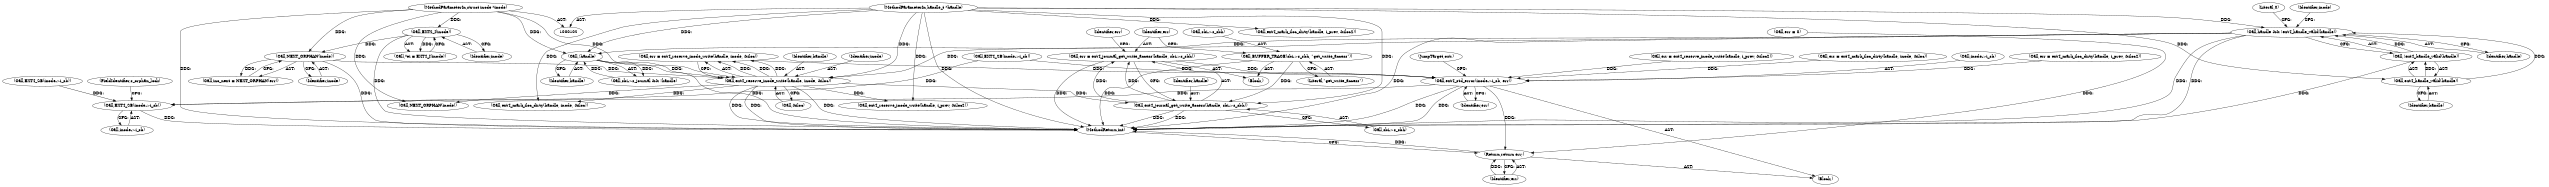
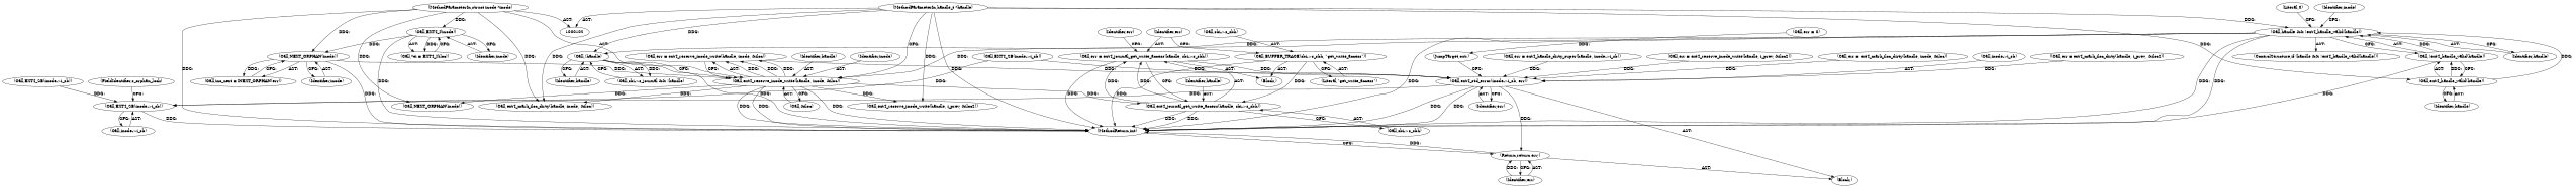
  digraph {
    n1 [label="(Call,err = ext4_journal_get_write_access(handle, sbi->s_sbh))"]
    n2 [label="(Call,ext4_journal_get_write_access(handle, sbi->s_sbh))"]
    n3 [label="(Call,ext4_std_error(inode->i_sb, err))"]
    n4 [label="(Block,)"]
    n5 [label="(MethodReturn,int)"]
    n6 [label="(Call,sbi->s_sbh)"]
    n7 [label="(Call,EXT4_SB(inode->i_sb))"]
    n8 [label="(Return,return err;)"]
    n9 [label="(Identifier,err)"]
    n10 [label="(Block,)"]
    n11 [label="(Call,ext4_reserve_inode_write(handle, inode, &iloc))"]
    n12 [label="(Call,&iloc)"]
    n13 [label="(Call,NEXT_ORPHAN(inode))"]
    n14 [label="(Call,ext4_mark_iloc_dirty(handle, inode, &iloc))"]
    n15 [label="(Call,err = ext4_reserve_inode_write(handle, inode, &iloc))"]
    n16 [label="(Call,ext4_reserve_inode_write(handle, i_prev, &iloc2))"]
    n17 [label="(Call,handle && !ext4_handle_valid(handle))"]
    n18 [label="(Call,!ext4_handle_valid(handle))"]
    n19 [label="(Call,!handle)"]
+   n20 [label="(ControlStructure,if (handle && !ext4_handle_valid(handle)))"]
    n21 [label="(Identifier,handle)"]
    n22 [label="(Call,ext4_handle_valid(handle))"]
    n23 [label="(Identifier,handle)"]
    n24 [label="(Call,sbi->s_journal && !handle)"]
    n25 [label="(Identifier,handle)"]
    n26 [label="(MethodParameterIn,handle_t *handle)"]
-   n27 [label="(Call,ext4_mark_iloc_dirty(handle, i_prev, &iloc2))"]
    1000102
    n29 [label="(Call,NEXT_ORPHAN(inode))"]
    n30 [label="(Call,ino_next = NEXT_ORPHAN(err))"]
    n31 [label="(Identifier,inode)"]
-   n32 [label="(Call,EXT2_I(inode))"]
-   n33 [label="(Call,*ei = EXT4_I(inode))"]
+   n32 [label="(Call,EXT4_I(inode))"]
+   n33 [label="(Call,*ei = EXT4_I(iloc))"]
    n34 [label="(Identifier,inode)"]
    n35 [label="(MethodParameterIn,struct inode *inode)"]
    n36 [label="(Call,BUFFER_TRACE(sbi->s_sbh, \"get_write_access\"))"]
    n37 [label="(Literal,\"get_write_access\")"]
    n38 [label="(Call,inode->i_sb)"]
    n39 [label="(Identifier,err)"]
    n40 [label="(JumpTarget,out:)"]
    n41 [label="(Call,EXT4_SB(inode->i_sb))"]
+   n42 [label="(Call,err = ext4_handle_dirty_super(handle, inode->i_sb))"]
    n43 [label="(Identifier,err)"]
    n44 [label="(FieldIdentifier,s_orphan_lock)"]
    n45 [label="(Literal,0)"]
    n46 [label="(Identifier,inode)"]
    n47 [label="(Call,sbi->s_sbh)"]
    n48 [label="(Call,err = ext4_reserve_inode_write(handle, i_prev, &iloc2))"]
    n49 [label="(Call,err = 0)"]
    n50 [label="(Call,err = ext4_mark_iloc_dirty(handle, inode, &iloc))"]
    n51 [label="(Call,inode->i_sb)"]
    n52 [label="(Call,err = ext4_mark_iloc_dirty(handle, i_prev, &iloc2))"]
    n53 [label="(Call,EXT4_SB(inode->i_sb))"]
    n54 [label="(Identifier,handle)"]
    n55 [label="(Identifier,handle)"]
    n56 [label="(Identifier,err)"]
    n57 [label="(Identifier,inode)"]
    n1 -> n2 [label="CFG: "]
    n1 -> n3 [label="DDG: "]
    n1 -> n4 [label="AST: "]
    n1 -> n5 [label="DDG: "]
    n2 -> n1 [label="AST: "]
    n2 -> n1 [label="DDG: "]
    n2 -> n1 [label="DDG: "]
    n2 -> n5 [label="DDG: "]
    n2 -> n5 [label="DDG: "]
    n2 -> n6 [label="CFG: "]
    n3 -> n5 [label="DDG: "]
    n3 -> n5 [label="DDG: "]
    n3 -> n7 [label="DDG: "]
    n3 -> n8 [label="DDG: "]
    n3 -> n9 [label="CFG: "]
    n3 -> n10 [label="AST: "]
    n5 -> n8 [label="CFG: "]
    n6 -> n2 [label="AST: "]
    n7 -> n5 [label="DDG: "]
    n7 -> n38 [label="CFG: "]
    n8 -> n5 [label="DDG: "]
    n8 -> n10 [label="AST: "]
    n8 -> n39 [label="CFG: "]
    n9 -> n3 [label="AST: "]
    n11 -> n2 [label="DDG: "]
    n11 -> n5 [label="DDG: "]
    n11 -> n5 [label="DDG: "]
    n11 -> n5 [label="DDG: "]
    n11 -> n12 [label="CFG: "]
    n11 -> n13 [label="DDG: "]
    n11 -> n14 [label="DDG: "]
    n11 -> n15 [label="AST: "]
    n11 -> n15 [label="DDG: "]
    n11 -> n15 [label="DDG: "]
    n11 -> n15 [label="DDG: "]
    n11 -> n16 [label="DDG: "]
    n12 -> n11 [label="AST: "]
    n15 -> n3 [label="DDG: "]
    n15 -> n11 [label="CFG: "]
    n17 -> n5 [label="DDG: "]
    n17 -> n5 [label="DDG: "]
    n17 -> n5 [label="DDG: "]
    n17 -> n11 [label="DDG: "]
    n17 -> n18 [label="CFG: "]
    n17 -> n19 [label="DDG: "]
+   n17 -> n20 [label="AST: "]
    n17 -> n21 [label="CFG: "]
    n18 -> n5 [label="DDG: "]
    n18 -> n17 [label="AST: "]
    n18 -> n17 [label="DDG: "]
-   n18 -> n22 [label="AST: "]
+   n18 -> n22 [label="CFG: "]
    n19 -> n5 [label="DDG: "]
-   n19 -> n11 [label="DDG: "]
+   n19 -> n11 [label="CFG: "]
    n19 -> n23 [label="CFG: "]
    n19 -> n24 [label="AST: "]
    n19 -> n24 [label="DDG: "]
    n21 -> n17 [label="AST: "]
    n22 -> n17 [label="DDG: "]
    n22 -> n18 [label="AST: "]
    n22 -> n18 [label="DDG: "]
    n22 -> n25 [label="CFG: "]
    n23 -> n19 [label="AST: "]
-   n24 -> n19 [label="DDG: "]
+   n24 -> n19 [label="CFG: "]
    n25 -> n22 [label="AST: "]
-   n26 -> n2 [label="DDG: "]
    n26 -> n5 [label="DDG: "]
-   n26 -> n11 [label="DDG: "]
+   n26 -> n11 [label="CFG: "]
    n26 -> n14 [label="DDG: "]
    n26 -> n16 [label="DDG: "]
    n26 -> n17 [label="DDG: "]
    n26 -> n19 [label="DDG: "]
    n26 -> n22 [label="DDG: "]
-   n26 -> n27 [label="DDG: "]
    n26 -> 1000102 [label="AST: "]
    n29 -> n5 [label="DDG: "]
    n29 -> n11 [label="DDG: "]
    n29 -> n30 [label="AST: "]
    n29 -> n30 [label="DDG: "]
    n29 -> n31 [label="CFG: "]
    n30 -> n29 [label="CFG: "]
    n31 -> n29 [label="AST: "]
    n32 -> n5 [label="DDG: "]
    n32 -> n29 [label="DDG: "]
    n32 -> n33 [label="AST: "]
    n32 -> n33 [label="DDG: "]
    n32 -> n34 [label="CFG: "]
    n33 -> n32 [label="CFG: "]
    n34 -> n32 [label="AST: "]
    n35 -> n5 [label="DDG: "]
-   n35 -> n11 [label="DDG: "]
+   n35 -> n11 [label="AST: "]
    n35 -> n13 [label="DDG: "]
-   n35 -> n19 [label="DDG: "]
+   n35 -> n14 [label="DDG: "]
    n35 -> 1000102 [label="AST: "]
    n35 -> n29 [label="DDG: "]
    n35 -> n32 [label="DDG: "]
    n36 -> n2 [label="DDG: "]
    n36 -> n4 [label="AST: "]
    n36 -> n5 [label="DDG: "]
    n36 -> n37 [label="CFG: "]
    n37 -> n36 [label="AST: "]
    n38 -> n7 [label="AST: "]
    n39 -> n8 [label="AST: "]
    n39 -> n8 [label="DDG: "]
    n40 -> n3 [label="CFG: "]
    n41 -> n3 [label="DDG: "]
    n41 -> n7 [label="DDG: "]
+   n42 -> n3 [label="DDG: "]
    n43 -> n1 [label="AST: "]
    n43 -> n36 [label="CFG: "]
    n44 -> n7 [label="CFG: "]
    n45 -> n17 [label="CFG: "]
    n46 -> n17 [label="CFG: "]
    n47 -> n36 [label="AST: "]
    n48 -> n3 [label="DDG: "]
-   n49 -> n8 [label="DDG: "]
+   n49 -> n40 [label="DDG: "]
    n50 -> n3 [label="DDG: "]
    n51 -> n3 [label="AST: "]
    n52 -> n3 [label="DDG: "]
    n53 -> n7 [label="DDG: "]
    n54 -> n11 [label="AST: "]
    n55 -> n2 [label="AST: "]
    n56 -> n1 [label="CFG: "]
    n57 -> n11 [label="AST: "]
  }
